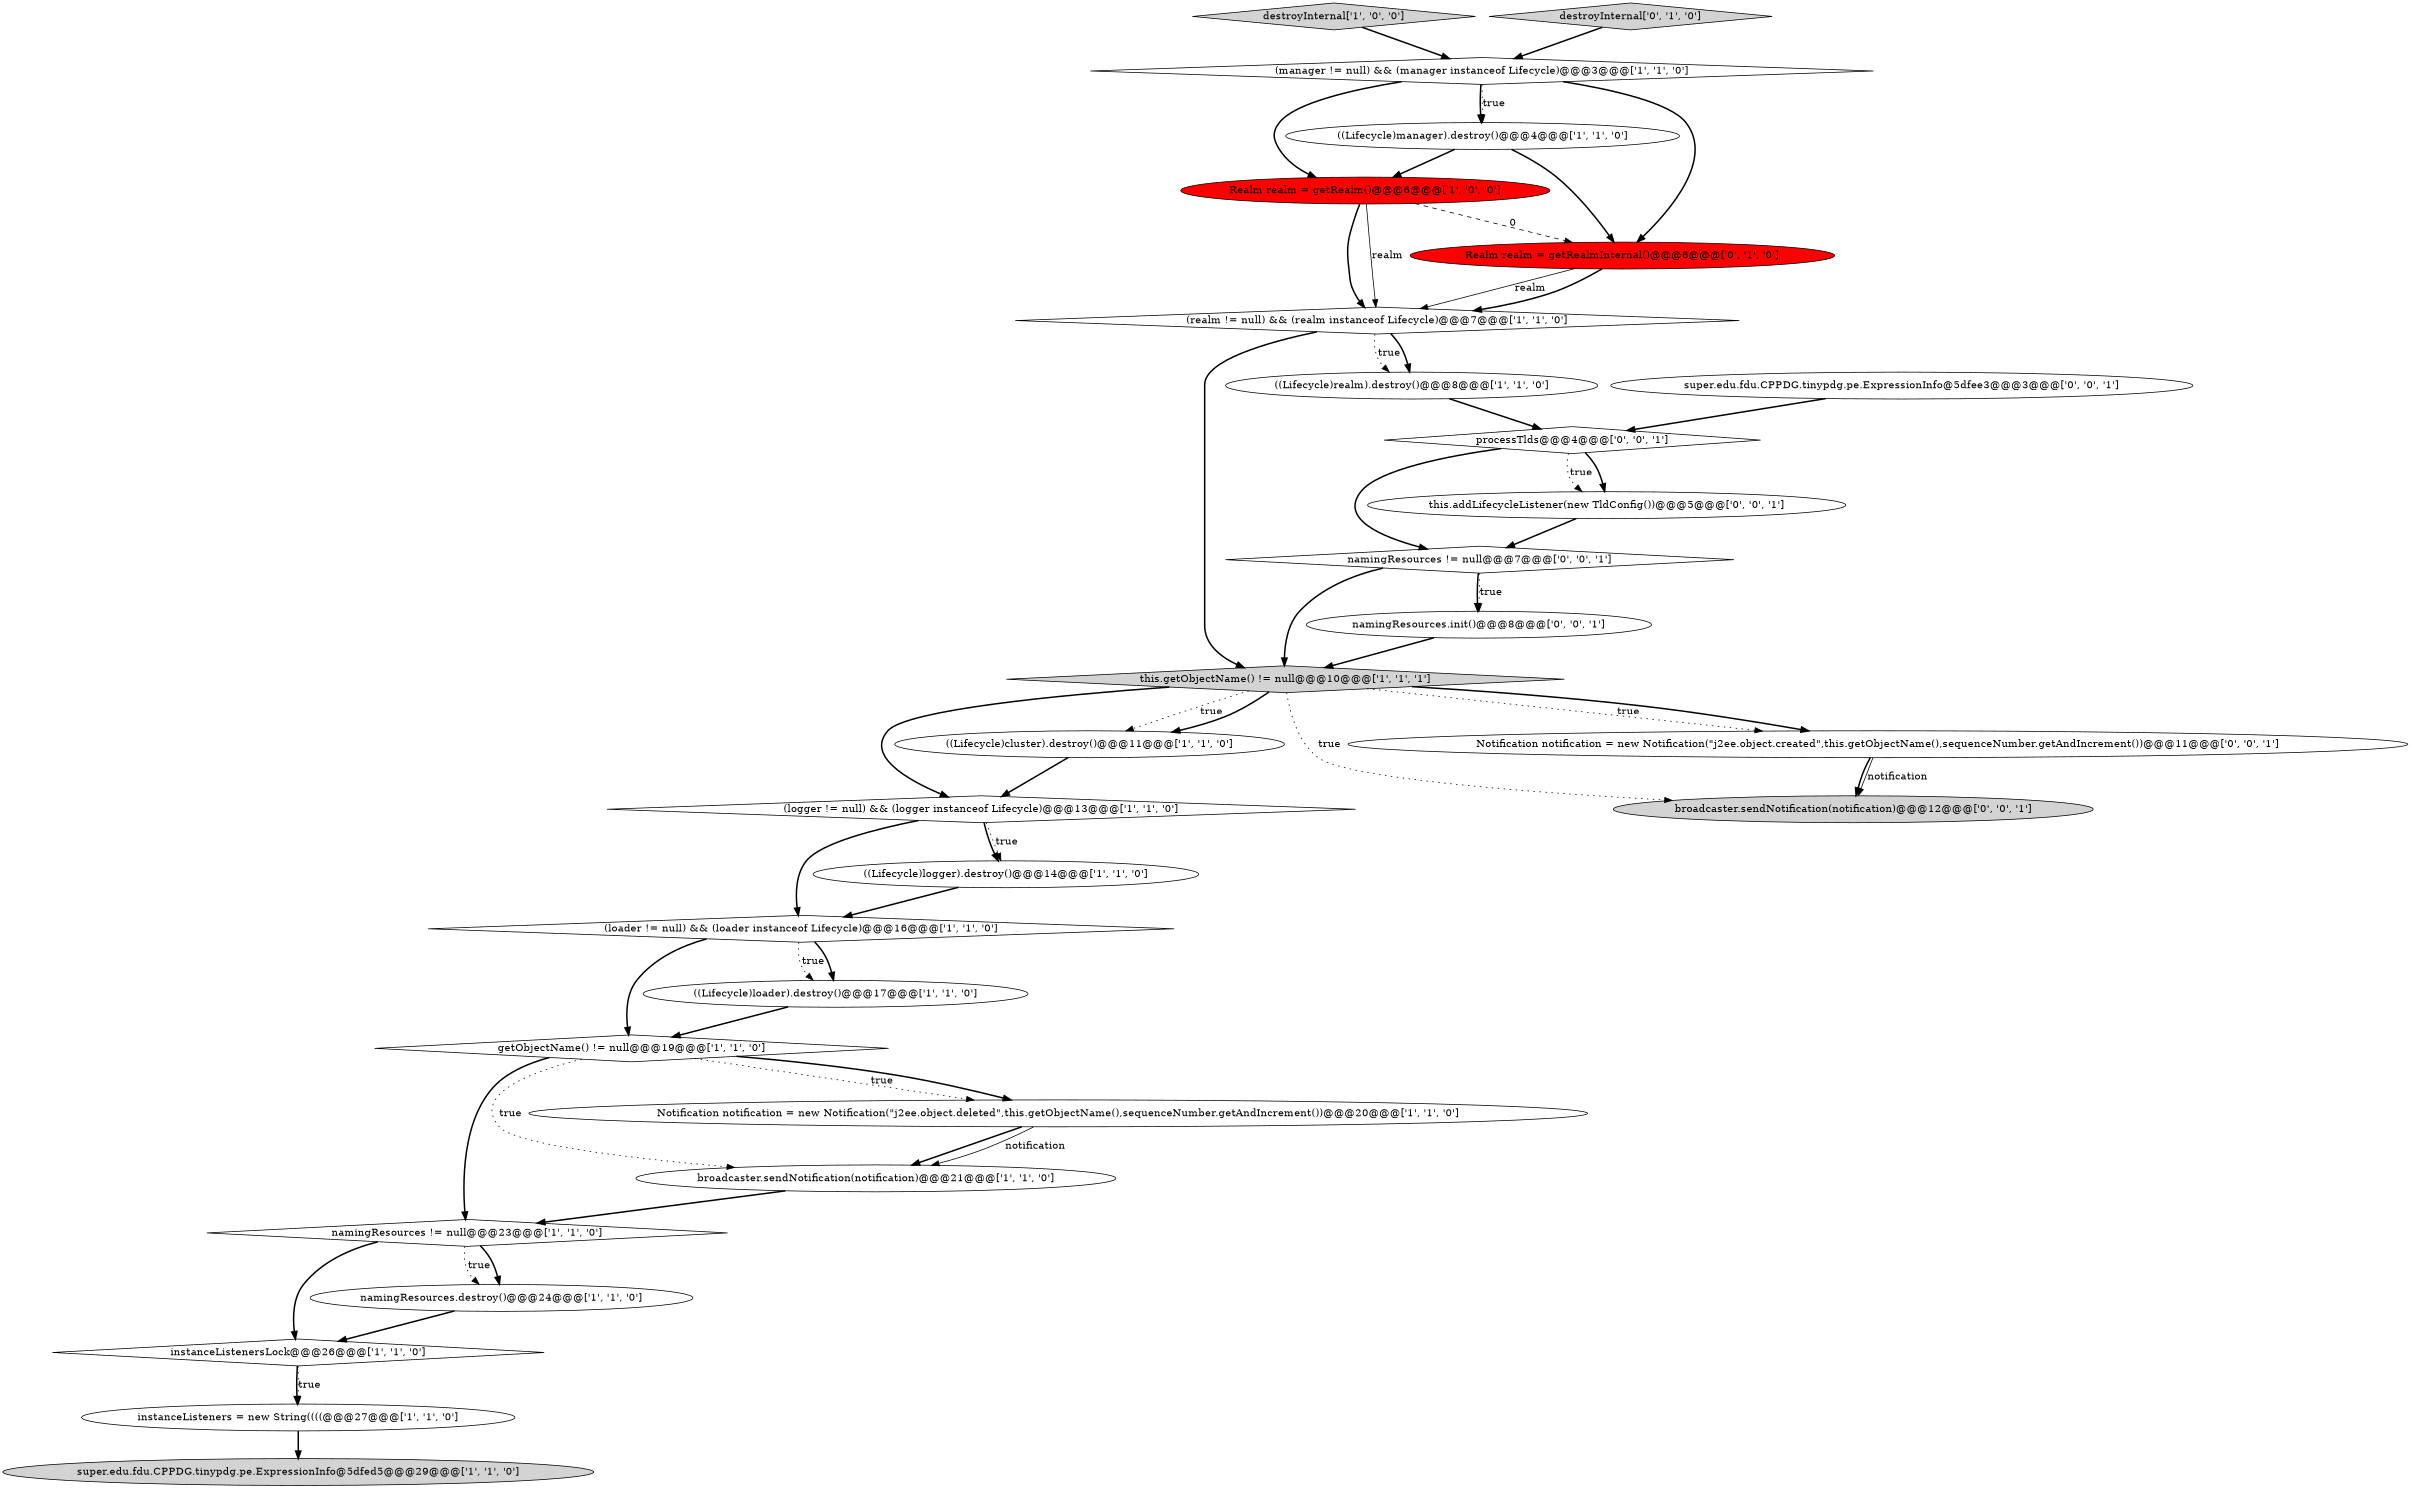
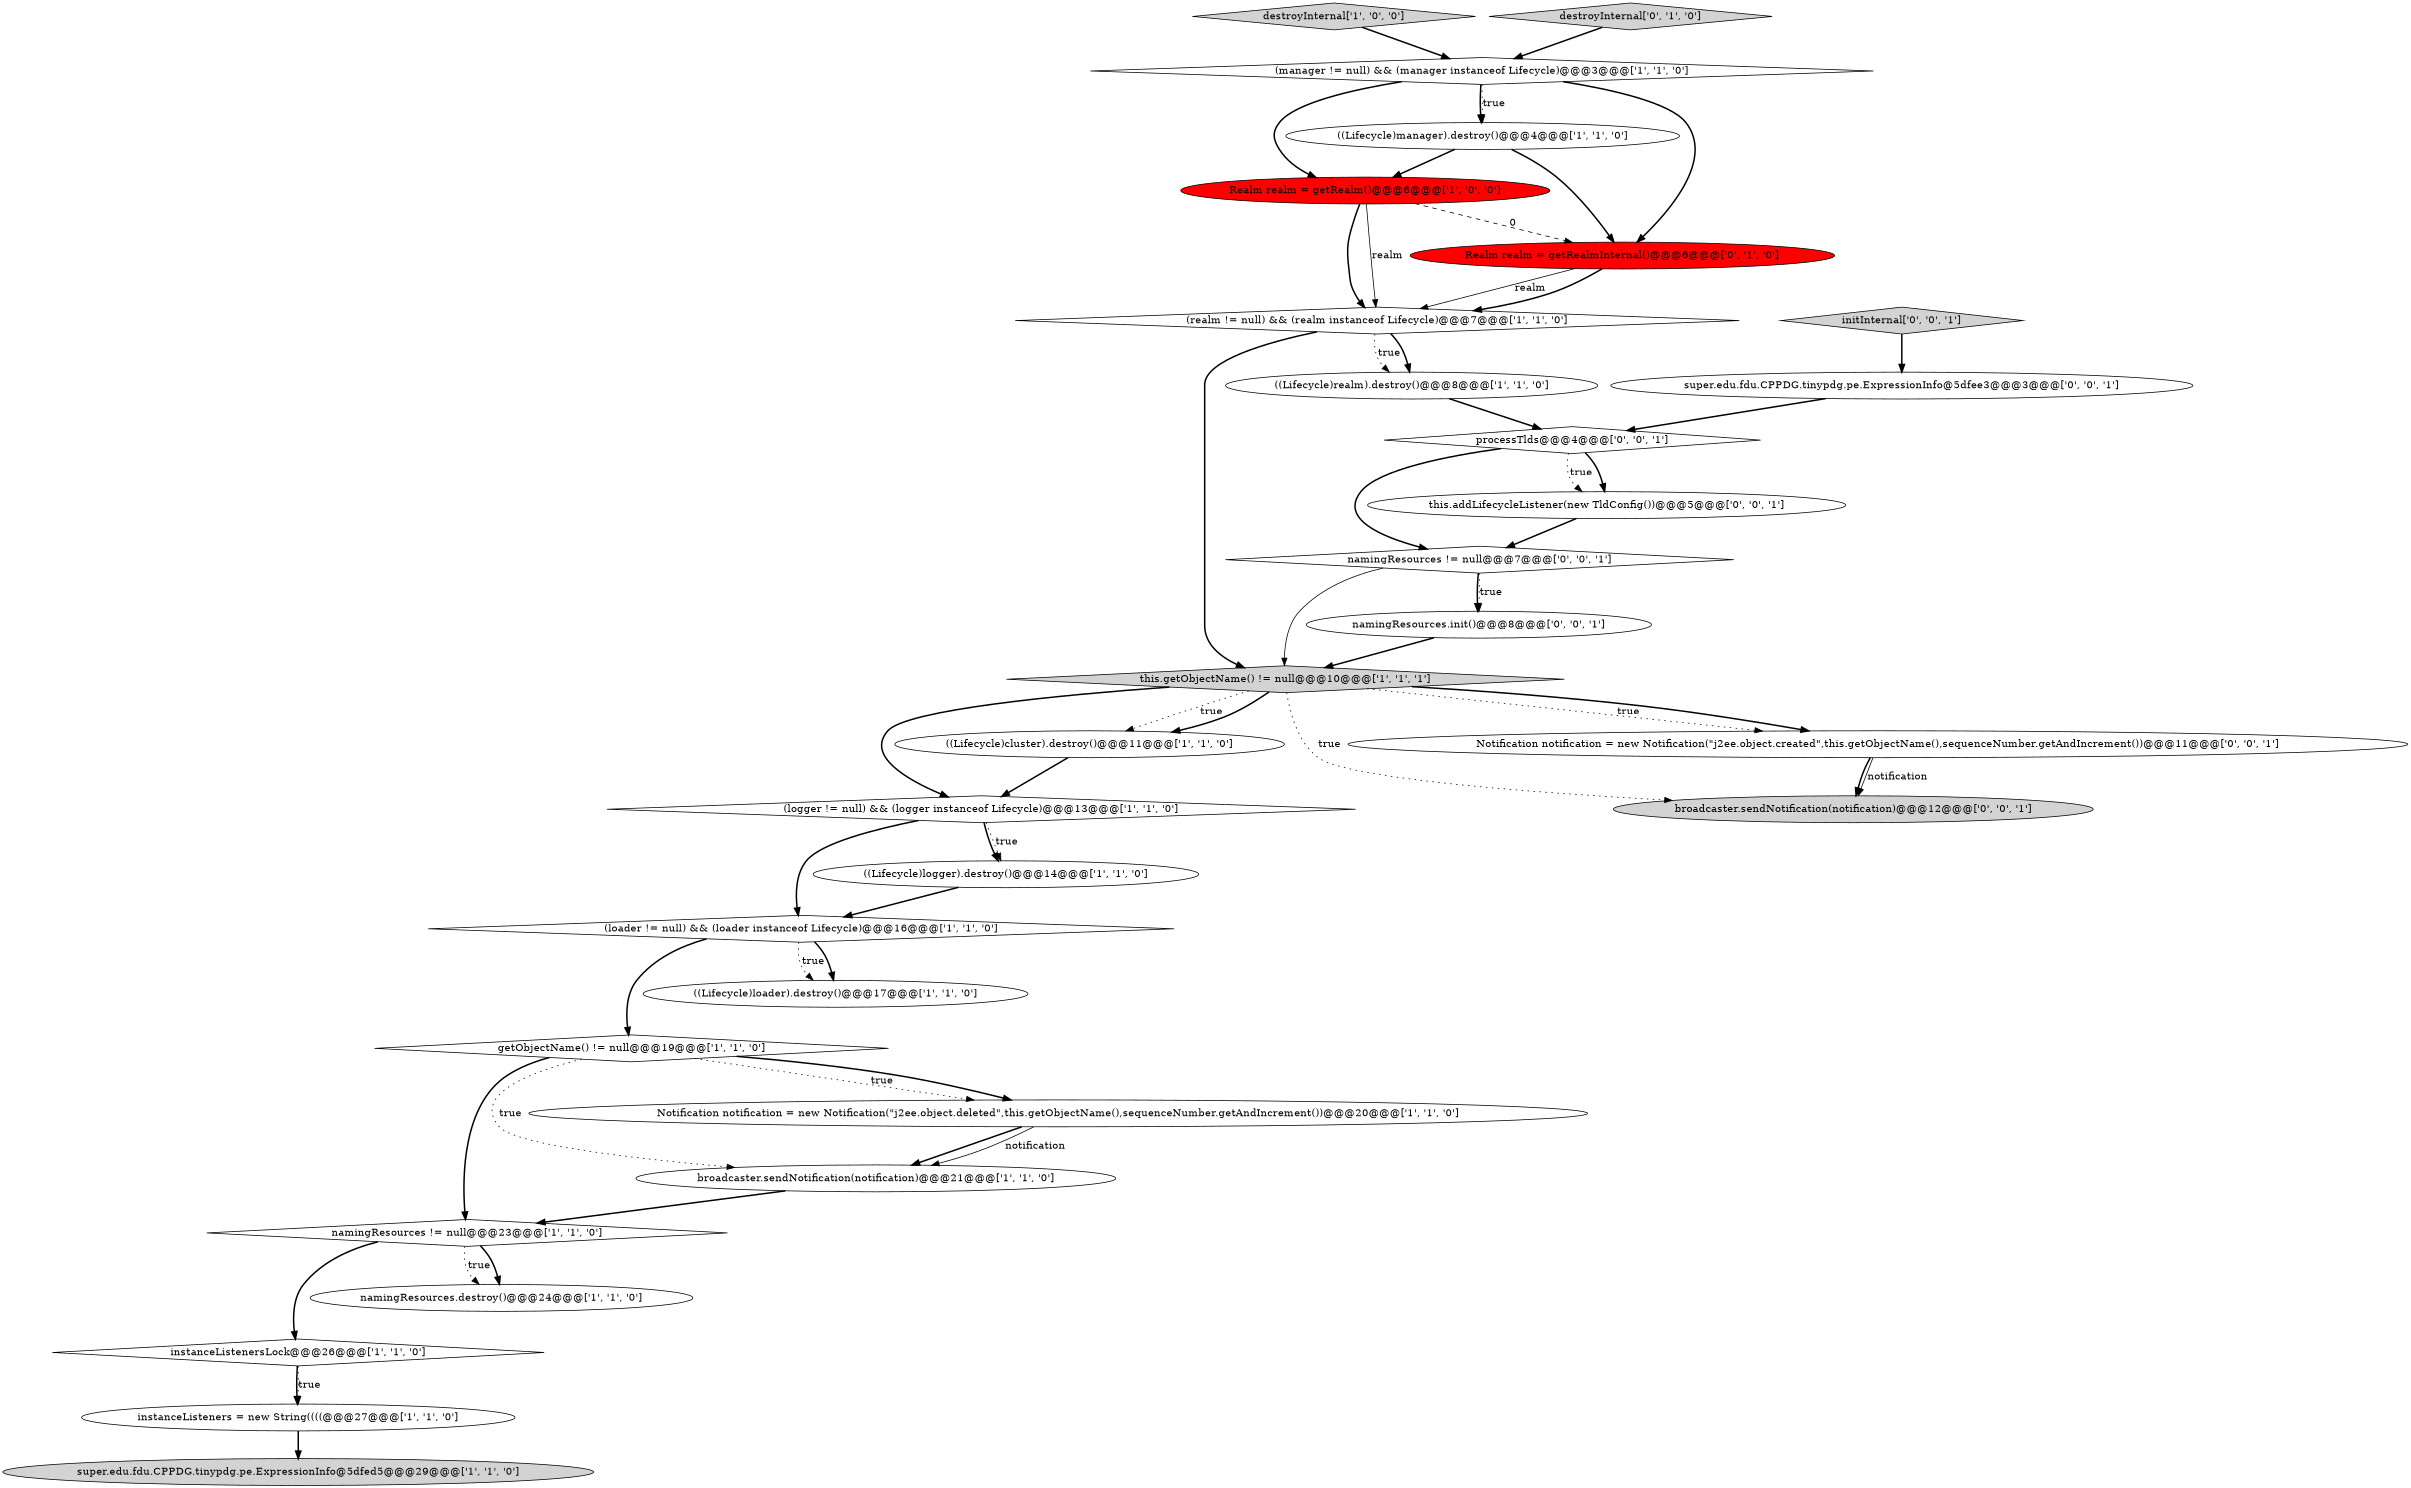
  digraph {
    node [fillcolor=white shape=ellipse style=filled]
    edge [style=bold]
    n1 [label="namingResources != null@@@23@@@['1', '1', '0']" shape=diamond]
    n2 [label="instanceListenersLock@@@26@@@['1', '1', '0']" shape=diamond]
    n3 [label="namingResources.destroy()@@@24@@@['1', '1', '0']"]
    n4 [label="instanceListeners = new String((((@@@27@@@['1', '1', '0']"]
    n5 [label="(logger != null) && (logger instanceof Lifecycle)@@@13@@@['1', '1', '0']" shape=diamond]
    n6 [label="((Lifecycle)logger).destroy()@@@14@@@['1', '1', '0']"]
    n7 [label="(loader != null) && (loader instanceof Lifecycle)@@@16@@@['1', '1', '0']" shape=diamond]
    n8 [label="getObjectName() != null@@@19@@@['1', '1', '0']" shape=diamond]
    n9 [label="((Lifecycle)loader).destroy()@@@17@@@['1', '1', '0']"]
    n10 [label="((Lifecycle)realm).destroy()@@@8@@@['1', '1', '0']"]
    n11 [label="processTlds@@@4@@@['0', '0', '1']" shape=diamond]
    n12 [fillcolor=lightgray label="this.getObjectName() != null@@@10@@@['1', '1', '1']" shape=diamond]
    n13 [label="((Lifecycle)cluster).destroy()@@@11@@@['1', '1', '0']"]
    n14 [label="Notification notification = new Notification(\"j2ee.object.created\",this.getObjectName(),sequenceNumber.getAndIncrement())@@@11@@@['0', '0', '1']"]
    n15 [fillcolor=lightgray label="broadcaster.sendNotification(notification)@@@12@@@['0', '0', '1']"]
    n16 [label="Notification notification = new Notification(\"j2ee.object.deleted\",this.getObjectName(),sequenceNumber.getAndIncrement())@@@20@@@['1', '1', '0']"]
    n17 [label="broadcaster.sendNotification(notification)@@@21@@@['1', '1', '0']"]
    n18 [fillcolor=lightgray label="super.edu.fdu.CPPDG.tinypdg.pe.ExpressionInfo@5dfed5@@@29@@@['1', '1', '0']"]
    n19 [fillcolor=lightgray label="destroyInternal['1', '0', '0']" shape=diamond]
    n20 [label="(manager != null) && (manager instanceof Lifecycle)@@@3@@@['1', '1', '0']" shape=diamond]
    n21 [label="((Lifecycle)manager).destroy()@@@4@@@['1', '1', '0']"]
    n22 [fillcolor=red label="Realm realm = getRealm()@@@6@@@['1', '0', '0']"]
    n23 [fillcolor=red label="Realm realm = getRealmInternal()@@@6@@@['0', '1', '0']"]
    n24 [label="namingResources.init()@@@8@@@['0', '0', '1']"]
    n25 [label="(realm != null) && (realm instanceof Lifecycle)@@@7@@@['1', '1', '0']" shape=diamond]
+   n26 [fillcolor=lightgray label="initInternal['0', '0', '1']" shape=diamond]
    n27 [label="super.edu.fdu.CPPDG.tinypdg.pe.ExpressionInfo@5dfee3@@@3@@@['0', '0', '1']"]
    n28 [label="namingResources != null@@@7@@@['0', '0', '1']" shape=diamond]
    n29 [label="this.addLifecycleListener(new TldConfig())@@@5@@@['0', '0', '1']"]
    n30 [fillcolor=lightgray label="destroyInternal['0', '1', '0']" shape=diamond]
    n1 -> n2
    n1 -> n3 [label=true style=dotted]
    n1 -> n3
    n2 -> n4
    n2 -> n4 [label=true style=dotted]
-   n3 -> n2
    n4 -> n18
    n5 -> n6
    n5 -> n6 [label=true style=dotted]
    n5 -> n7
    n6 -> n7
    n7 -> n8
    n7 -> n9 [label=true style=dotted]
    n7 -> n9
    n8 -> n1
    n8 -> n16 [label=true style=dotted]
    n8 -> n16
    n8 -> n17 [label=true style=dotted]
-   n9 -> n8
    n10 -> n11
    n11 -> n28
    n11 -> n29
    n11 -> n29 [label=true style=dotted]
    n12 -> n5
    n12 -> n13 [label=true style=dotted]
    n12 -> n13
    n12 -> n14 [label=true style=dotted]
    n12 -> n14
    n12 -> n15 [label=true style=dotted]
    n13 -> n5
    n14 -> n15
    n14 -> n15 [label=notification style=solid]
    n16 -> n17
    n16 -> n17 [label=notification style=solid]
    n17 -> n1
    n19 -> n20
    n20 -> n21
    n20 -> n21 [label=true style=dotted]
    n20 -> n22
    n20 -> n23
    n21 -> n22
    n21 -> n23
    n22 -> n23 [label=0 style=dashed]
    n22 -> n25
    n22 -> n25 [label=realm style=solid]
    n23 -> n25 [label=realm style=solid]
    n23 -> n25
    n24 -> n12
    n25 -> n10 [label=true style=dotted]
    n25 -> n10
    n25 -> n12
+   n26 -> n27
    n27 -> n11
-   n28 -> n12
+   n28 -> n12 [style=solid]
    n28 -> n24
    n28 -> n24 [label=true style=dotted]
    n29 -> n28
    n30 -> n20
  }
